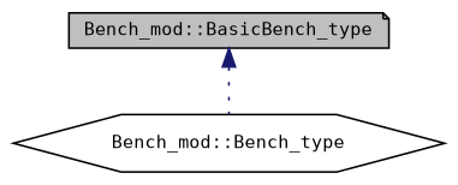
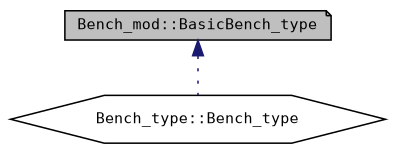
  digraph {
    fontname="DejaVu Sans Mono"
    node [color=black fontname="DejaVu Sans Mono" fontsize=10 style=filled]
    n1 [fillcolor=grey75 fontcolor=black height=0.2 label="Bench_mod::BasicBench_type" shape=note width=0.4]
-   n2 [fillcolor=white height=0.2 label="Bench_mod::Bench_type" shape=hexagon width=0.4]
+   n2 [fillcolor=white height=0.2 label="Bench_type::Bench_type" shape=hexagon width=0.4]
    n1 -> n2 [color=midnightblue dir=back fontname="DejaVu Sans Mono" fontsize=10 labelfontname=Helvetica labelfontsize=10 style=dotted]
  }
